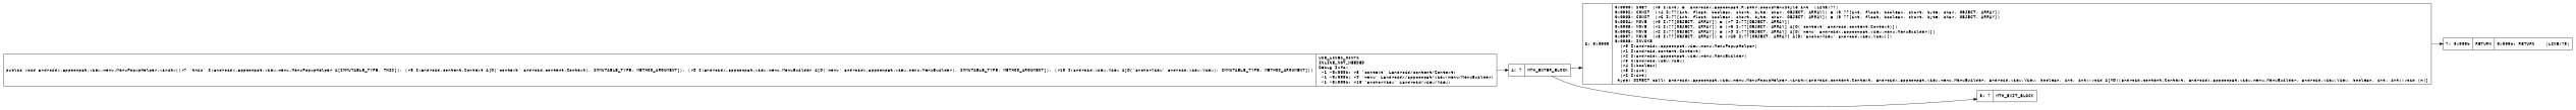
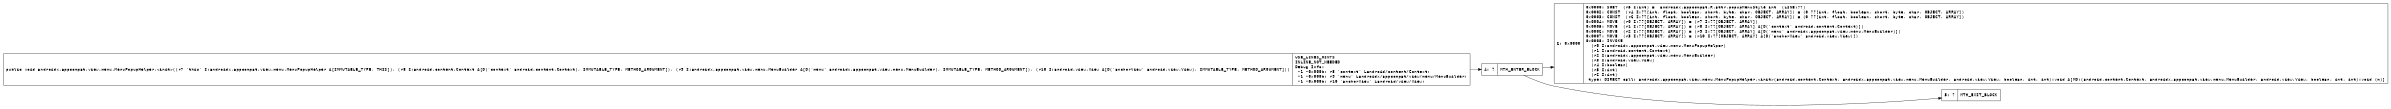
  digraph {
    fontname="DejaVu Sans Mono"
    rankdir=LR
    node [fontname="DejaVu Sans Mono" shape=record]
    edge [fontname="DejaVu Sans Mono"]
    n1 [label="{4\:\ ?|MTH_ENTER_BLOCK\l}"]
    n2 [label="{6\:\ 0x0000|0x0000: SGET  (r5 I:int) =  androidx.appcompat.R.attr.popupMenuStyle int  (LINE:77)\l0x0002: CONST  (r4 I:??[int, float, boolean, short, byte, char, OBJECT, ARRAY]) = (0 ??[int, float, boolean, short, byte, char, OBJECT, ARRAY]) \l0x0003: CONST  (r6 I:??[int, float, boolean, short, byte, char, OBJECT, ARRAY]) = (0 ??[int, float, boolean, short, byte, char, OBJECT, ARRAY]) \l0x0004: MOVE  (r0 I:??[OBJECT, ARRAY]) = (r7 I:??[OBJECT, ARRAY]) \l0x0005: MOVE  (r1 I:??[OBJECT, ARRAY]) = (r8 I:??[OBJECT, ARRAY] A[D('context' android.content.Context)]) \l0x0006: MOVE  (r2 I:??[OBJECT, ARRAY]) = (r9 I:??[OBJECT, ARRAY] A[D('menu' androidx.appcompat.view.menu.MenuBuilder)]) \l0x0007: MOVE  (r3 I:??[OBJECT, ARRAY]) = (r10 I:??[OBJECT, ARRAY] A[D('anchorView' android.view.View)]) \l0x0008: INVOKE  \l  (r0 I:androidx.appcompat.view.menu.MenuPopupHelper)\l  (r1 I:android.content.Context)\l  (r2 I:androidx.appcompat.view.menu.MenuBuilder)\l  (r3 I:android.view.View)\l  (r4 I:boolean)\l  (r5 I:int)\l  (r6 I:int)\l type: DIRECT call: androidx.appcompat.view.menu.MenuPopupHelper.\<init\>(android.content.Context, androidx.appcompat.view.menu.MenuBuilder, android.view.View, boolean, int, int):void A[MD:(android.content.Context, androidx.appcompat.view.menu.MenuBuilder, android.view.View, boolean, int, int):void (m)]\l}"]
    n3 [label="{5\:\ ?|MTH_EXIT_BLOCK\l}"]
-   n4 [label="{7\:\ 0x000b|RETURN\l|0x000b: RETURN    (LINE:78)\l}"]
    n5 [label="{public void androidx.appcompat.view.menu.MenuPopupHelper.\<init\>((r7 'this' I:androidx.appcompat.view.menu.MenuPopupHelper A[IMMUTABLE_TYPE, THIS]), (r8 I:android.content.Context A[D('context' android.content.Context), IMMUTABLE_TYPE, METHOD_ARGUMENT]), (r9 I:androidx.appcompat.view.menu.MenuBuilder A[D('menu' androidx.appcompat.view.menu.MenuBuilder), IMMUTABLE_TYPE, METHOD_ARGUMENT]), (r10 I:android.view.View A[D('anchorView' android.view.View), IMMUTABLE_TYPE, METHOD_ARGUMENT]))  | USE_LINES_HINTS\lINLINE_NOT_NEEDED\lDebug Info:\l  \-1 \-0x000b: r8 'context' Landroid\/content\/Context;\l  \-1 \-0x000b: r9 'menu' Landroidx\/appcompat\/view\/menu\/MenuBuilder;\l  \-1 \-0x000b: r10 'anchorView' Landroid\/view\/View;\l}"]
    n1 -> n2
    n1 -> n3
-   n2 -> n4
    n5 -> n1
  }
